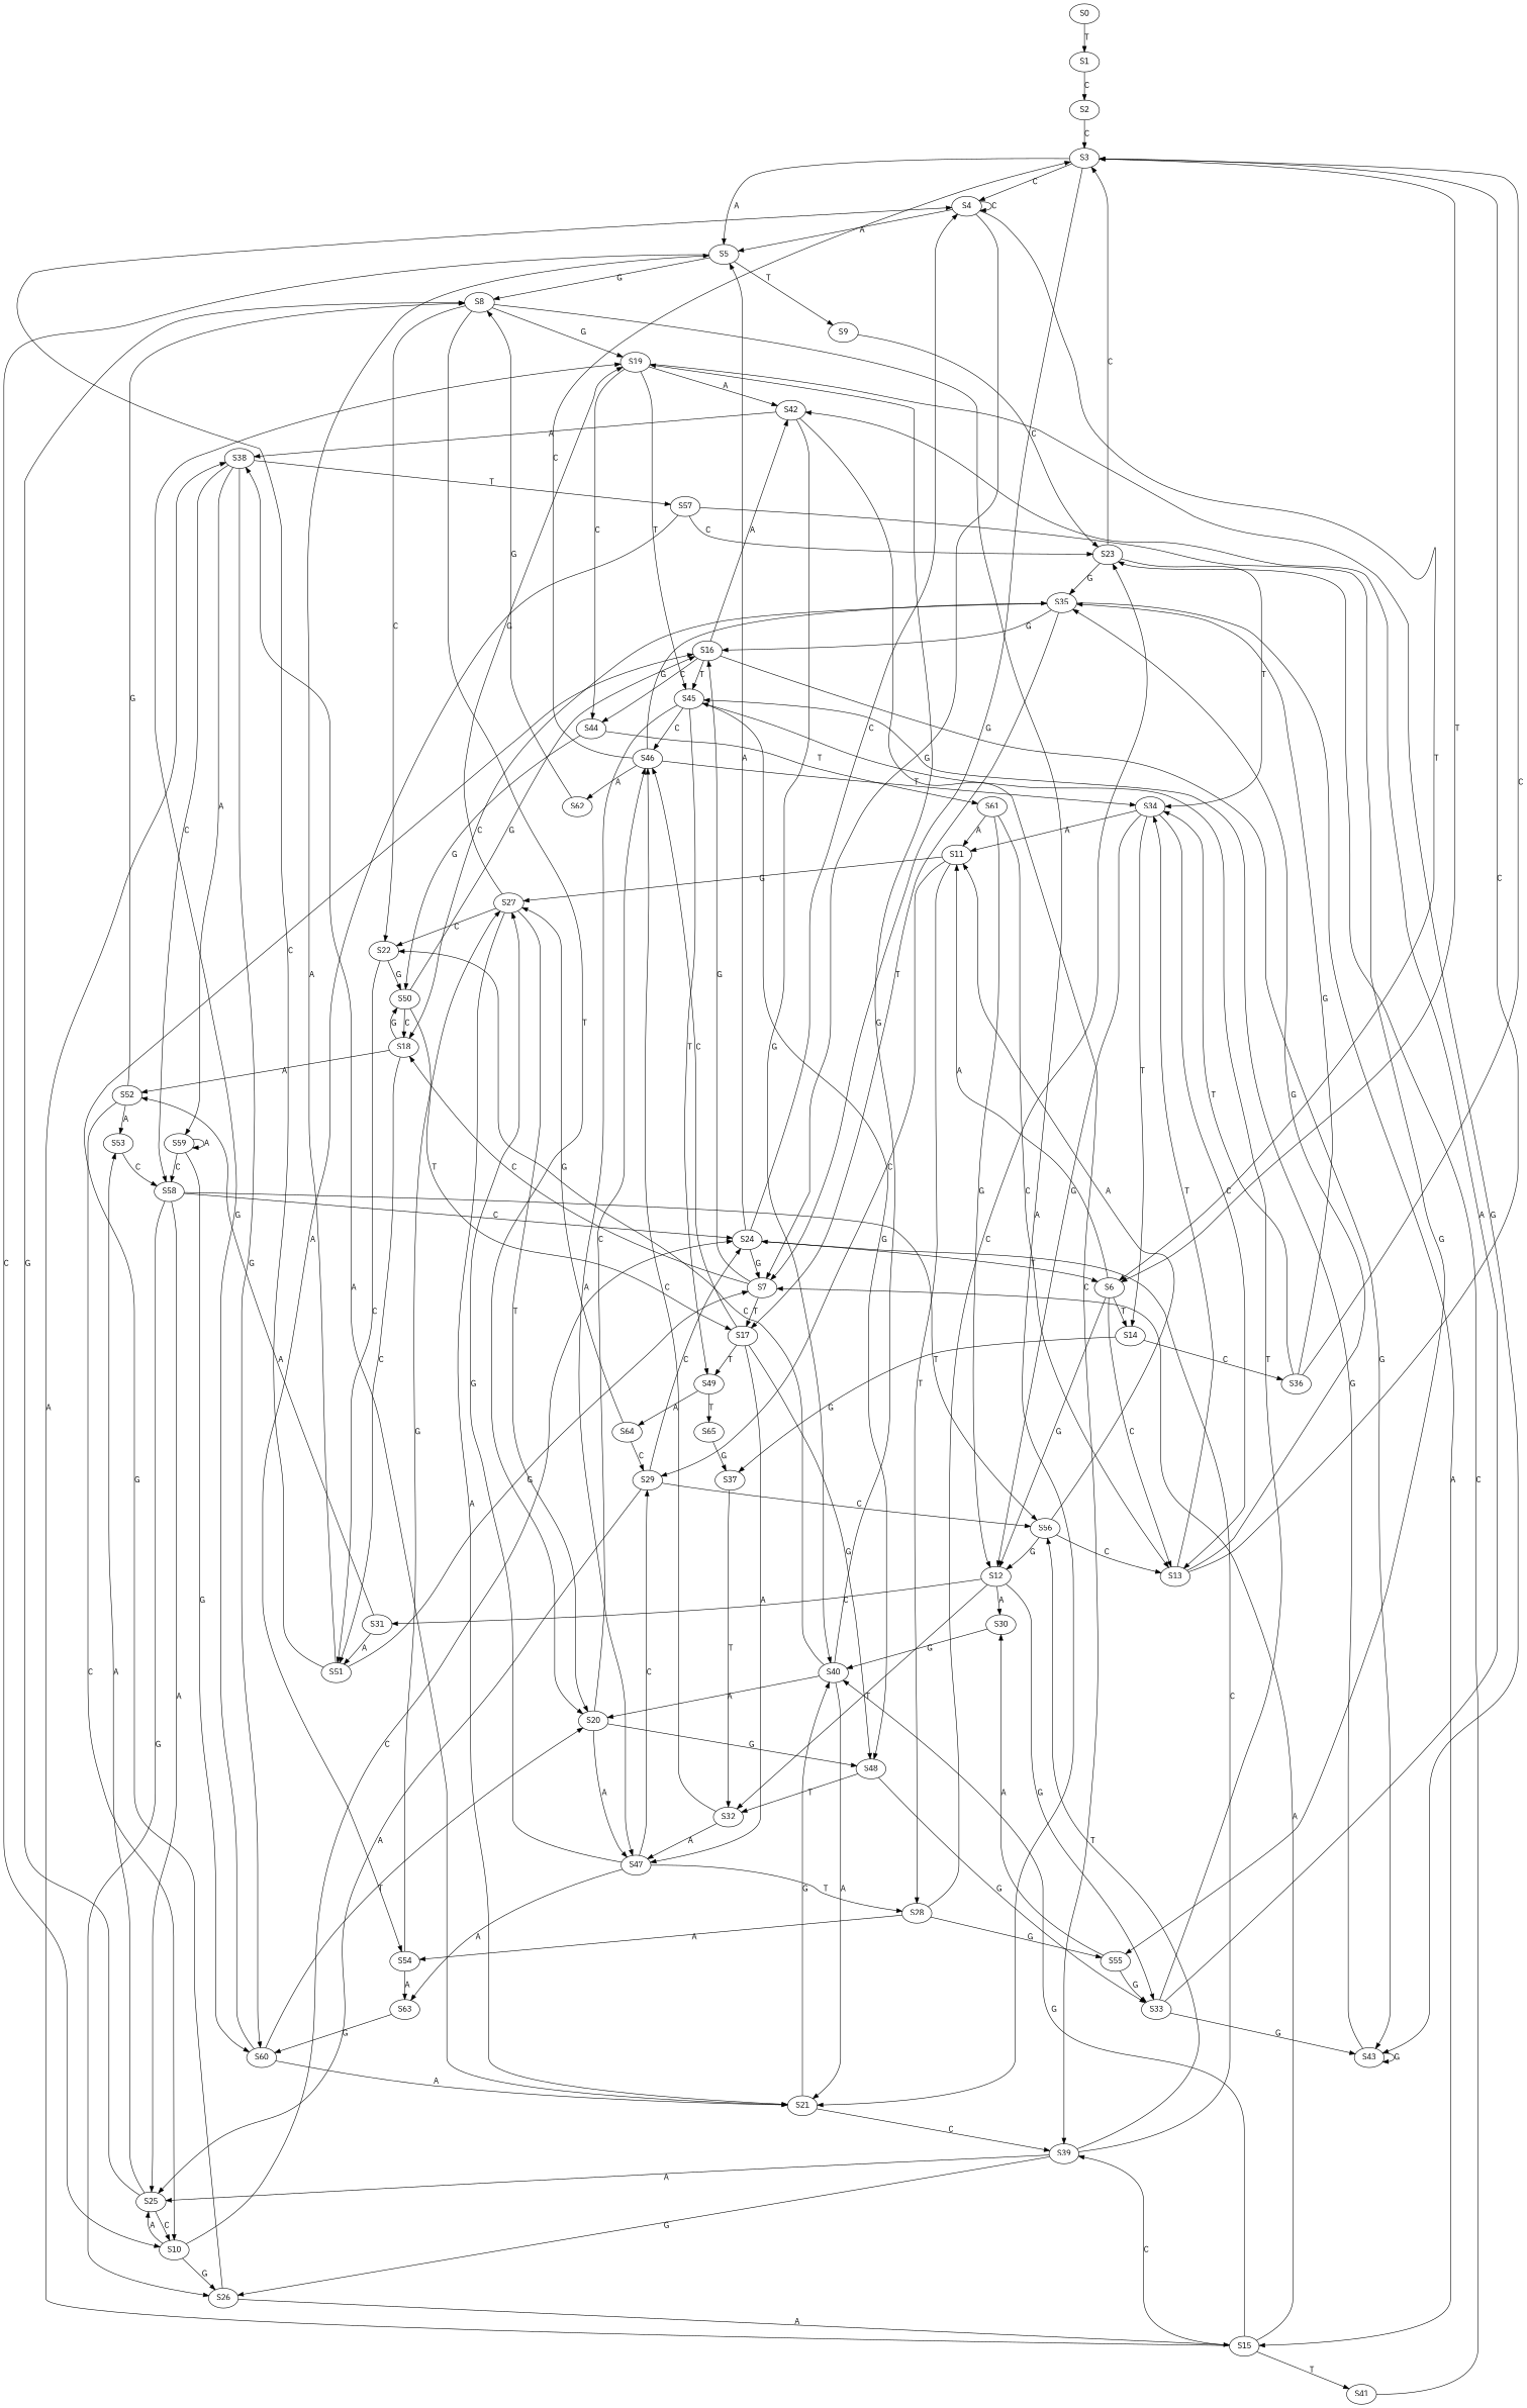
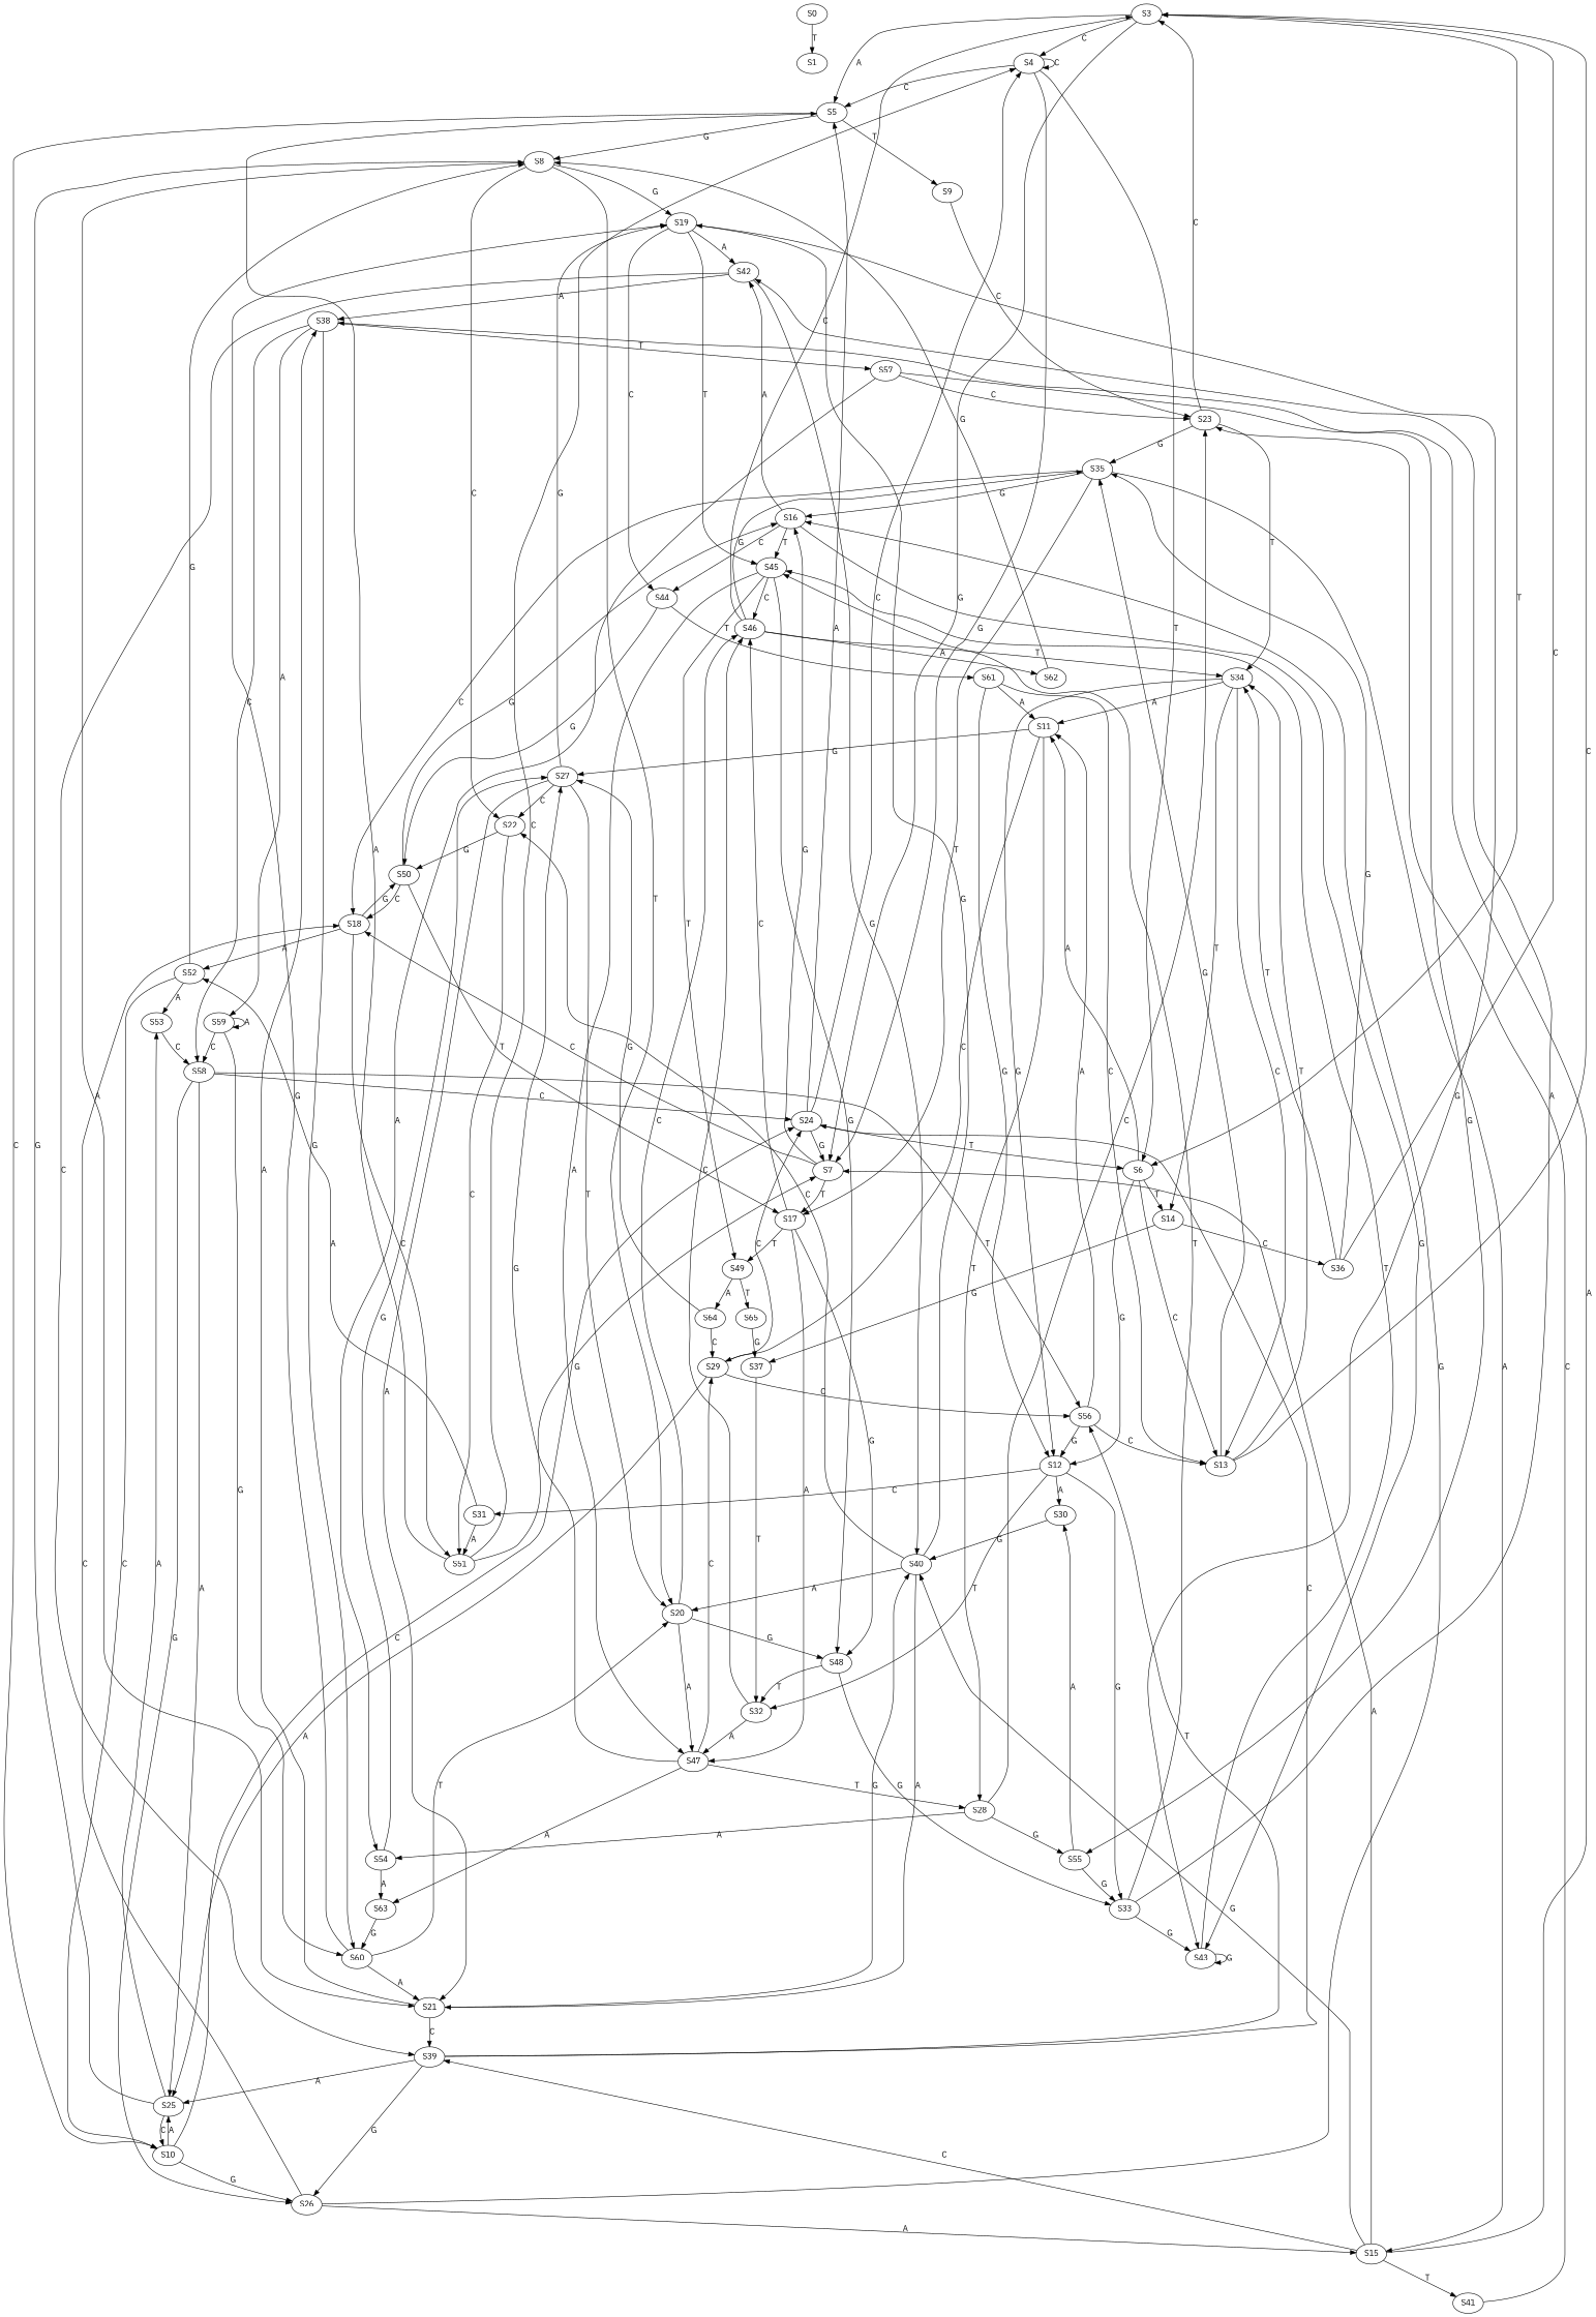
  strict digraph {
    fontname="IBM Plex Sans"
    node [fontname="IBM Plex Sans"]
    edge [fontname="IBM Plex Sans"]
    S0
    S1
-   S2
    S3
    S4
    S5
    S6
    S7
    S8
    S9
    S10
    S11
    S12
    S13
    S14
    S16
    S17
    S18
    S19
    S20
    S21
    S22
    S23
    S24
    S25
    S26
    S27
    S28
    S29
    S30
    S31
    S32
    S33
    S34
    S35
    S36
    S37
    S15
    S38
    S39
    S40
    S41
    S42
    S43
    S44
    S45
    S46
    S47
    S48
    S49
    S50
    S51
    S52
    S53
    S54
    S55
    S56
    S57
    S58
    S59
    S60
    S61
    S62
    S63
    S64
    S65
    S0 -> S1 [label=T]
-   S1 -> S2 [label=C]
-   S2 -> S3 [label=C]
    S3 -> S4 [label=C]
    S3 -> S5 [label=A]
    S3 -> S6 [label=T]
    S3 -> S7 [label=G]
    S4 -> S4 [label=C]
-   S4 -> S5 [label=A]
+   S4 -> S5 [label=C]
    S4 -> S6 [label=T]
    S4 -> S7 [label=G]
    S5 -> S8 [label=G]
    S5 -> S9 [label=T]
    S5 -> S10 [label=C]
    S6 -> S11 [label=A]
    S6 -> S12 [label=G]
    S6 -> S13 [label=C]
    S6 -> S14 [label=T]
    S7 -> S16 [label=G]
    S7 -> S17 [label=T]
    S7 -> S18 [label=C]
    S8 -> S19 [label=G]
    S8 -> S20 [label=T]
    S8 -> S21 [label=A]
    S8 -> S22 [label=C]
    S9 -> S23 [label=C]
    S10 -> S24 [label=C]
    S10 -> S25 [label=A]
    S10 -> S26 [label=G]
    S11 -> S27 [label=G]
    S11 -> S28 [label=T]
    S11 -> S29 [label=C]
    S12 -> S30 [label=A]
    S12 -> S31 [label=C]
    S12 -> S32 [label=T]
    S12 -> S33 [label=G]
    S13 -> S3 [label=C]
    S13 -> S34 [label=T]
    S13 -> S35 [label=G]
    S14 -> S36 [label=C]
    S14 -> S37 [label=G]
    S16 -> S42 [label=A]
    S16 -> S43 [label=G]
    S16 -> S44 [label=C]
    S16 -> S45 [label=T]
    S17 -> S46 [label=C]
    S17 -> S47 [label=A]
    S17 -> S48 [label=G]
    S17 -> S49 [label=T]
    S18 -> S50 [label=G]
    S18 -> S51 [label=C]
    S18 -> S52 [label=A]
    S19 -> S42 [label=A]
    S19 -> S43 [label=G]
    S19 -> S44 [label=C]
    S19 -> S45 [label=T]
    S20 -> S46 [label=C]
    S20 -> S47 [label=A]
    S20 -> S48 [label=G]
    S21 -> S38 [label=A]
    S21 -> S39 [label=C]
    S21 -> S40 [label=G]
    S22 -> S50 [label=G]
    S22 -> S51 [label=C]
    S23 -> S3 [label=C]
    S23 -> S34 [label=T]
    S23 -> S35 [label=G]
    S24 -> S4 [label=C]
    S24 -> S5 [label=A]
    S24 -> S6 [label=T]
    S24 -> S7 [label=G]
    S25 -> S8 [label=G]
    S25 -> S10 [label=C]
    S25 -> S53 [label=A]
    S26 -> S16 [label=G]
+   S26 -> S18 [label=C]
    S26 -> S15 [label=A]
    S27 -> S19 [label=G]
    S27 -> S20 [label=T]
    S27 -> S21 [label=A]
    S27 -> S22 [label=C]
    S28 -> S23 [label=C]
    S28 -> S54 [label=A]
    S28 -> S55 [label=G]
    S29 -> S24 [label=C]
    S29 -> S25 [label=A]
    S29 -> S56 [label=C]
    S30 -> S40 [label=G]
    S31 -> S51 [label=A]
    S31 -> S52 [label=A]
    S32 -> S46 [label=C]
    S32 -> S47 [label=A]
    S33 -> S42 [label=A]
    S33 -> S43 [label=G]
    S33 -> S45 [label=T]
    S34 -> S11 [label=A]
    S34 -> S12 [label=G]
    S34 -> S13 [label=C]
    S34 -> S14 [label=T]
    S35 -> S16 [label=G]
    S35 -> S17 [label=T]
    S35 -> S18 [label=C]
    S35 -> S15 [label=A]
    S36 -> S3 [label=C]
    S36 -> S34 [label=T]
    S36 -> S35 [label=G]
    S37 -> S32 [label=T]
    S15 -> S7 [label=A]
    S15 -> S38 [label=A]
    S15 -> S39 [label=C]
    S15 -> S40 [label=G]
    S15 -> S41 [label=T]
    S38 -> S57 [label=T]
    S38 -> S58 [label=C]
    S38 -> S59 [label=A]
    S38 -> S60 [label=G]
    S39 -> S24 [label=C]
    S39 -> S25 [label=A]
    S39 -> S26 [label=G]
    S39 -> S56 [label=T]
    S40 -> S19 [label=G]
    S40 -> S20 [label=A]
    S40 -> S21 [label=A]
    S40 -> S22 [label=C]
    S41 -> S23 [label=C]
    S42 -> S38 [label=A]
    S42 -> S39 [label=C]
    S42 -> S40 [label=G]
    S43 -> S43 [label=G]
-   S43 -> S45 [label=G]
+   S43 -> S45 [label=T]
    S44 -> S50 [label=G]
    S44 -> S61 [label=T]
    S45 -> S46 [label=C]
    S45 -> S47 [label=A]
    S45 -> S48 [label=G]
    S45 -> S49 [label=T]
    S46 -> S3 [label=C]
    S46 -> S34 [label=T]
    S46 -> S35 [label=G]
    S46 -> S62 [label=A]
    S47 -> S27 [label=G]
    S47 -> S28 [label=T]
    S47 -> S29 [label=C]
    S47 -> S63 [label=A]
    S48 -> S32 [label=T]
    S48 -> S33 [label=G]
    S49 -> S64 [label=A]
    S49 -> S65 [label=T]
    S50 -> S16 [label=G]
    S50 -> S17 [label=T]
    S50 -> S18 [label=C]
    S51 -> S4 [label=C]
    S51 -> S5 [label=A]
    S51 -> S7 [label=G]
    S52 -> S8 [label=G]
    S52 -> S10 [label=C]
    S52 -> S53 [label=A]
    S53 -> S58 [label=C]
    S54 -> S27 [label=G]
    S54 -> S63 [label=A]
    S55 -> S30 [label=A]
    S55 -> S33 [label=G]
    S56 -> S11 [label=A]
    S56 -> S12 [label=G]
    S56 -> S13 [label=C]
    S57 -> S23 [label=C]
    S57 -> S54 [label=A]
    S57 -> S55 [label=G]
    S58 -> S24 [label=C]
    S58 -> S25 [label=A]
    S58 -> S26 [label=G]
    S58 -> S56 [label=T]
    S59 -> S58 [label=C]
    S59 -> S59 [label=A]
    S59 -> S60 [label=G]
    S60 -> S19 [label=G]
    S60 -> S20 [label=T]
    S60 -> S21 [label=A]
    S61 -> S11 [label=A]
    S61 -> S12 [label=G]
    S61 -> S13 [label=C]
    S62 -> S8 [label=G]
    S63 -> S60 [label=G]
    S64 -> S27 [label=G]
    S64 -> S29 [label=C]
    S65 -> S37 [label=G]
  }
